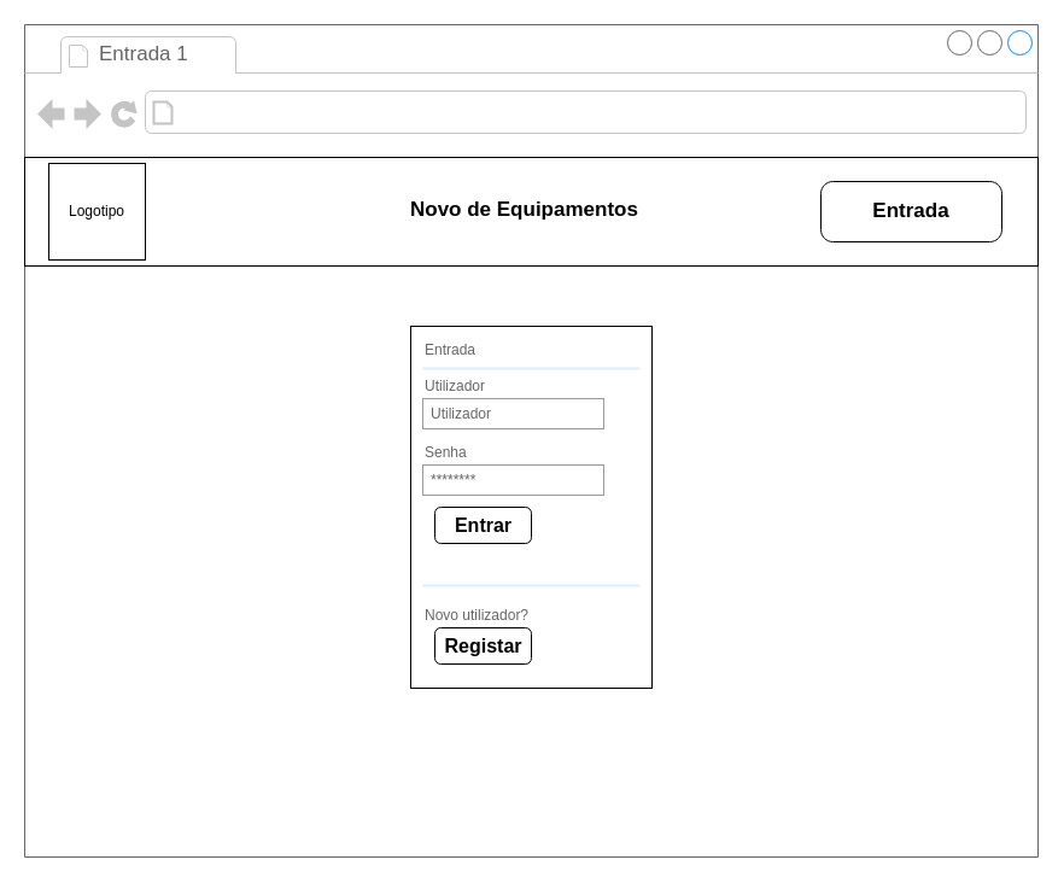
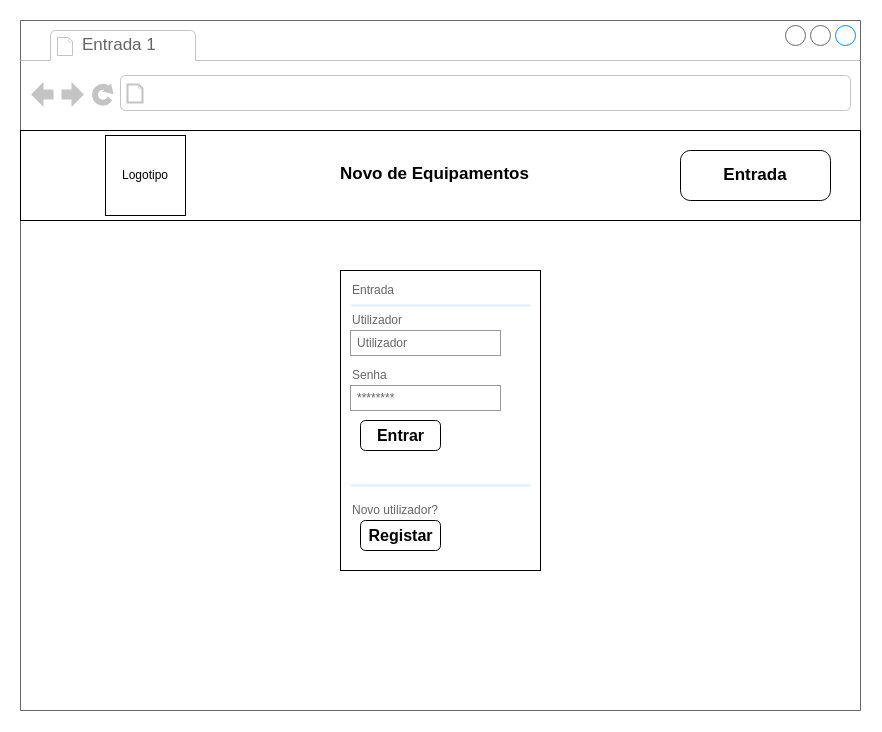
  <mxCell id="0" />
  <mxCell id="1" parent="0" />
  <mxCell id="2" value="" style="strokeWidth=1;shadow=0;dashed=0;align=center;html=1;shape=mxgraph.mockup.containers.browserWindow;rSize=0;strokeColor=#666666;strokeColor2=#008cff;strokeColor3=#c4c4c4;mainText=,;recursiveResize=0;" parent="1" vertex="1"><mxGeometry y="20" width="840" height="690" as="geometry" x="20" /></mxCell>
  <mxCell id="3" value="Entrada 1" style="strokeWidth=1;shadow=0;dashed=0;align=center;html=1;shape=mxgraph.mockup.containers.anchor;fontSize=17;fontColor=#666666;align=left;" parent="2" vertex="1"><mxGeometry x="60" y="12" width="110" height="26" as="geometry" /></mxCell>
  <mxCell id="4" value="" style="strokeWidth=1;shadow=0;dashed=0;align=center;html=1;shape=mxgraph.mockup.containers.anchor;rSize=0;fontSize=17;fontColor=#666666;align=left;" parent="2" vertex="1"><mxGeometry x="130" y="60" width="250" height="26" as="geometry" /></mxCell>
  <mxCell id="5" value="" style="strokeWidth=1;shadow=0;dashed=0;align=center;html=1;shape=mxgraph.mockup.forms.rrect;rSize=0;fillColor=none;" parent="2" vertex="1"><mxGeometry x="320" y="250" width="200" height="300" as="geometry" /></mxCell>
  <mxCell id="6" value="Entrada" style="strokeWidth=1;shadow=0;dashed=0;align=center;html=1;shape=mxgraph.mockup.forms.anchor;fontSize=12;fontColor=#666666;align=left;resizeWidth=1;spacingLeft=0;" parent="5" vertex="1"><mxGeometry width="100" height="20" relative="1" as="geometry"><mxPoint x="10" y="10" as="offset" /></mxGeometry></mxCell>
  <mxCell id="7" value="" style="shape=line;strokeColor=#ddeeff;strokeWidth=2;html=1;resizeWidth=1;" parent="5" vertex="1"><mxGeometry width="180" height="10" relative="1" as="geometry"><mxPoint x="10" y="30" as="offset" /></mxGeometry></mxCell>
  <mxCell id="8" value="Utilizador" style="strokeWidth=1;shadow=0;dashed=0;align=center;html=1;shape=mxgraph.mockup.forms.anchor;fontSize=12;fontColor=#666666;align=left;resizeWidth=1;spacingLeft=0;" parent="5" vertex="1"><mxGeometry width="100" height="20" relative="1" as="geometry"><mxPoint x="10" y="40" as="offset" /></mxGeometry></mxCell>
  <mxCell id="9" value="Utilizador" style="strokeWidth=1;shadow=0;dashed=0;align=center;html=1;shape=mxgraph.mockup.forms.rrect;rSize=0;strokeColor=#999999;fontColor=#666666;align=left;spacingLeft=5;resizeWidth=1;" parent="5" vertex="1"><mxGeometry width="150" height="25" relative="1" as="geometry"><mxPoint x="10" y="60" as="offset" /></mxGeometry></mxCell>
  <mxCell id="10" value="Senha" style="strokeWidth=1;shadow=0;dashed=0;align=center;html=1;shape=mxgraph.mockup.forms.anchor;fontSize=12;fontColor=#666666;align=left;resizeWidth=1;spacingLeft=0;" parent="5" vertex="1"><mxGeometry width="100" height="20" relative="1" as="geometry"><mxPoint x="10" y="95" as="offset" /></mxGeometry></mxCell>
  <mxCell id="11" value="********" style="strokeWidth=1;shadow=0;dashed=0;align=center;html=1;shape=mxgraph.mockup.forms.rrect;rSize=0;strokeColor=#999999;fontColor=#666666;align=left;spacingLeft=5;resizeWidth=1;" parent="5" vertex="1"><mxGeometry width="150" height="25" relative="1" as="geometry"><mxPoint x="10" y="115" as="offset" /></mxGeometry></mxCell>
  <mxCell id="12" value="Entrar" style="strokeWidth=1;shadow=0;dashed=0;align=center;html=1;shape=mxgraph.mockup.forms.rrect;rSize=5;fillColor=none;fontSize=16;fontStyle=1;" parent="5" vertex="1"><mxGeometry y="1" width="80" height="30" relative="1" as="geometry"><mxPoint x="20" y="-150" as="offset" /></mxGeometry></mxCell>
  <mxCell id="13" value="Esqueceu-se da senha?" style="strokeWidth=1;shadow=0;dashed=0;align=center;html=1;shape=mxgraph.mockup.forms.anchor;fontSize=12;fontColor=#ffffff;align=left;spacingLeft=0;fontStyle=4;resizeWidth=1;fillColor=#e51400;strokeColor=#B20000;" parent="5" vertex="1"><mxGeometry y="1" width="150" height="20" relative="1" as="geometry"><mxPoint x="10" y="-110" as="offset" /></mxGeometry></mxCell>
  <mxCell id="14" value="" style="shape=line;strokeColor=#ddeeff;strokeWidth=2;html=1;resizeWidth=1;" parent="5" vertex="1"><mxGeometry y="1" width="180" height="10" relative="1" as="geometry"><mxPoint x="10" y="-90" as="offset" /></mxGeometry></mxCell>
  <mxCell id="15" value="Novo utilizador?" style="strokeWidth=1;shadow=0;dashed=0;align=center;html=1;shape=mxgraph.mockup.forms.anchor;fontSize=12;fontColor=#666666;align=left;spacingLeft=0;resizeWidth=1;" parent="5" vertex="1"><mxGeometry y="1" width="150" height="20" relative="1" as="geometry"><mxPoint x="10" y="-70" as="offset" /></mxGeometry></mxCell>
  <mxCell id="16" value="Registar" style="strokeWidth=1;shadow=0;dashed=0;align=center;html=1;shape=mxgraph.mockup.forms.rrect;rSize=5;fillColor=none;fontSize=16;fontStyle=1;" parent="5" vertex="1"><mxGeometry y="1" width="80" height="30" relative="1" as="geometry"><mxPoint x="20" y="-50" as="offset" /></mxGeometry></mxCell>
  <mxCell id="17" value="" style="rounded=0;whiteSpace=wrap;html=1;fillColor=none;" parent="2" vertex="1"><mxGeometry y="110" width="840" height="90" as="geometry" /></mxCell>
- <mxCell id="18" value="&lt;span&gt;Logotipo&lt;/span&gt;" style="whiteSpace=wrap;html=1;aspect=fixed;" parent="2" vertex="1"><mxGeometry x="20" y="115" width="80" height="80" as="geometry" /></mxCell>
+ <mxCell id="18" value="&lt;span&gt;Logotipo&lt;/span&gt;" style="whiteSpace=wrap;html=1;aspect=fixed;" parent="2" vertex="1"><mxGeometry x="85" y="115" width="80" height="80" as="geometry" /></mxCell>
  <mxCell id="19" value="Entrada" style="strokeWidth=1;shadow=0;dashed=0;align=center;html=1;shape=mxgraph.mockup.buttons.button;mainText=;buttonStyle=round;fontSize=17;fontStyle=1;fillColor=none;whiteSpace=wrap;strokeColor=default;" parent="2" vertex="1"><mxGeometry x="660" y="130" width="150" height="50" as="geometry" /></mxCell>
  <mxCell id="20" value="Novo de Equipamentos" style="strokeWidth=1;shadow=0;dashed=0;align=center;html=1;shape=mxgraph.mockup.text.textBox;align=left;fontSize=17;spacingLeft=4;spacingTop=-3;mainText=;fillColor=none;fontStyle=1;strokeColor=none;" parent="2" vertex="1"><mxGeometry x="314" y="140" width="200" height="30" as="geometry" /></mxCell>
